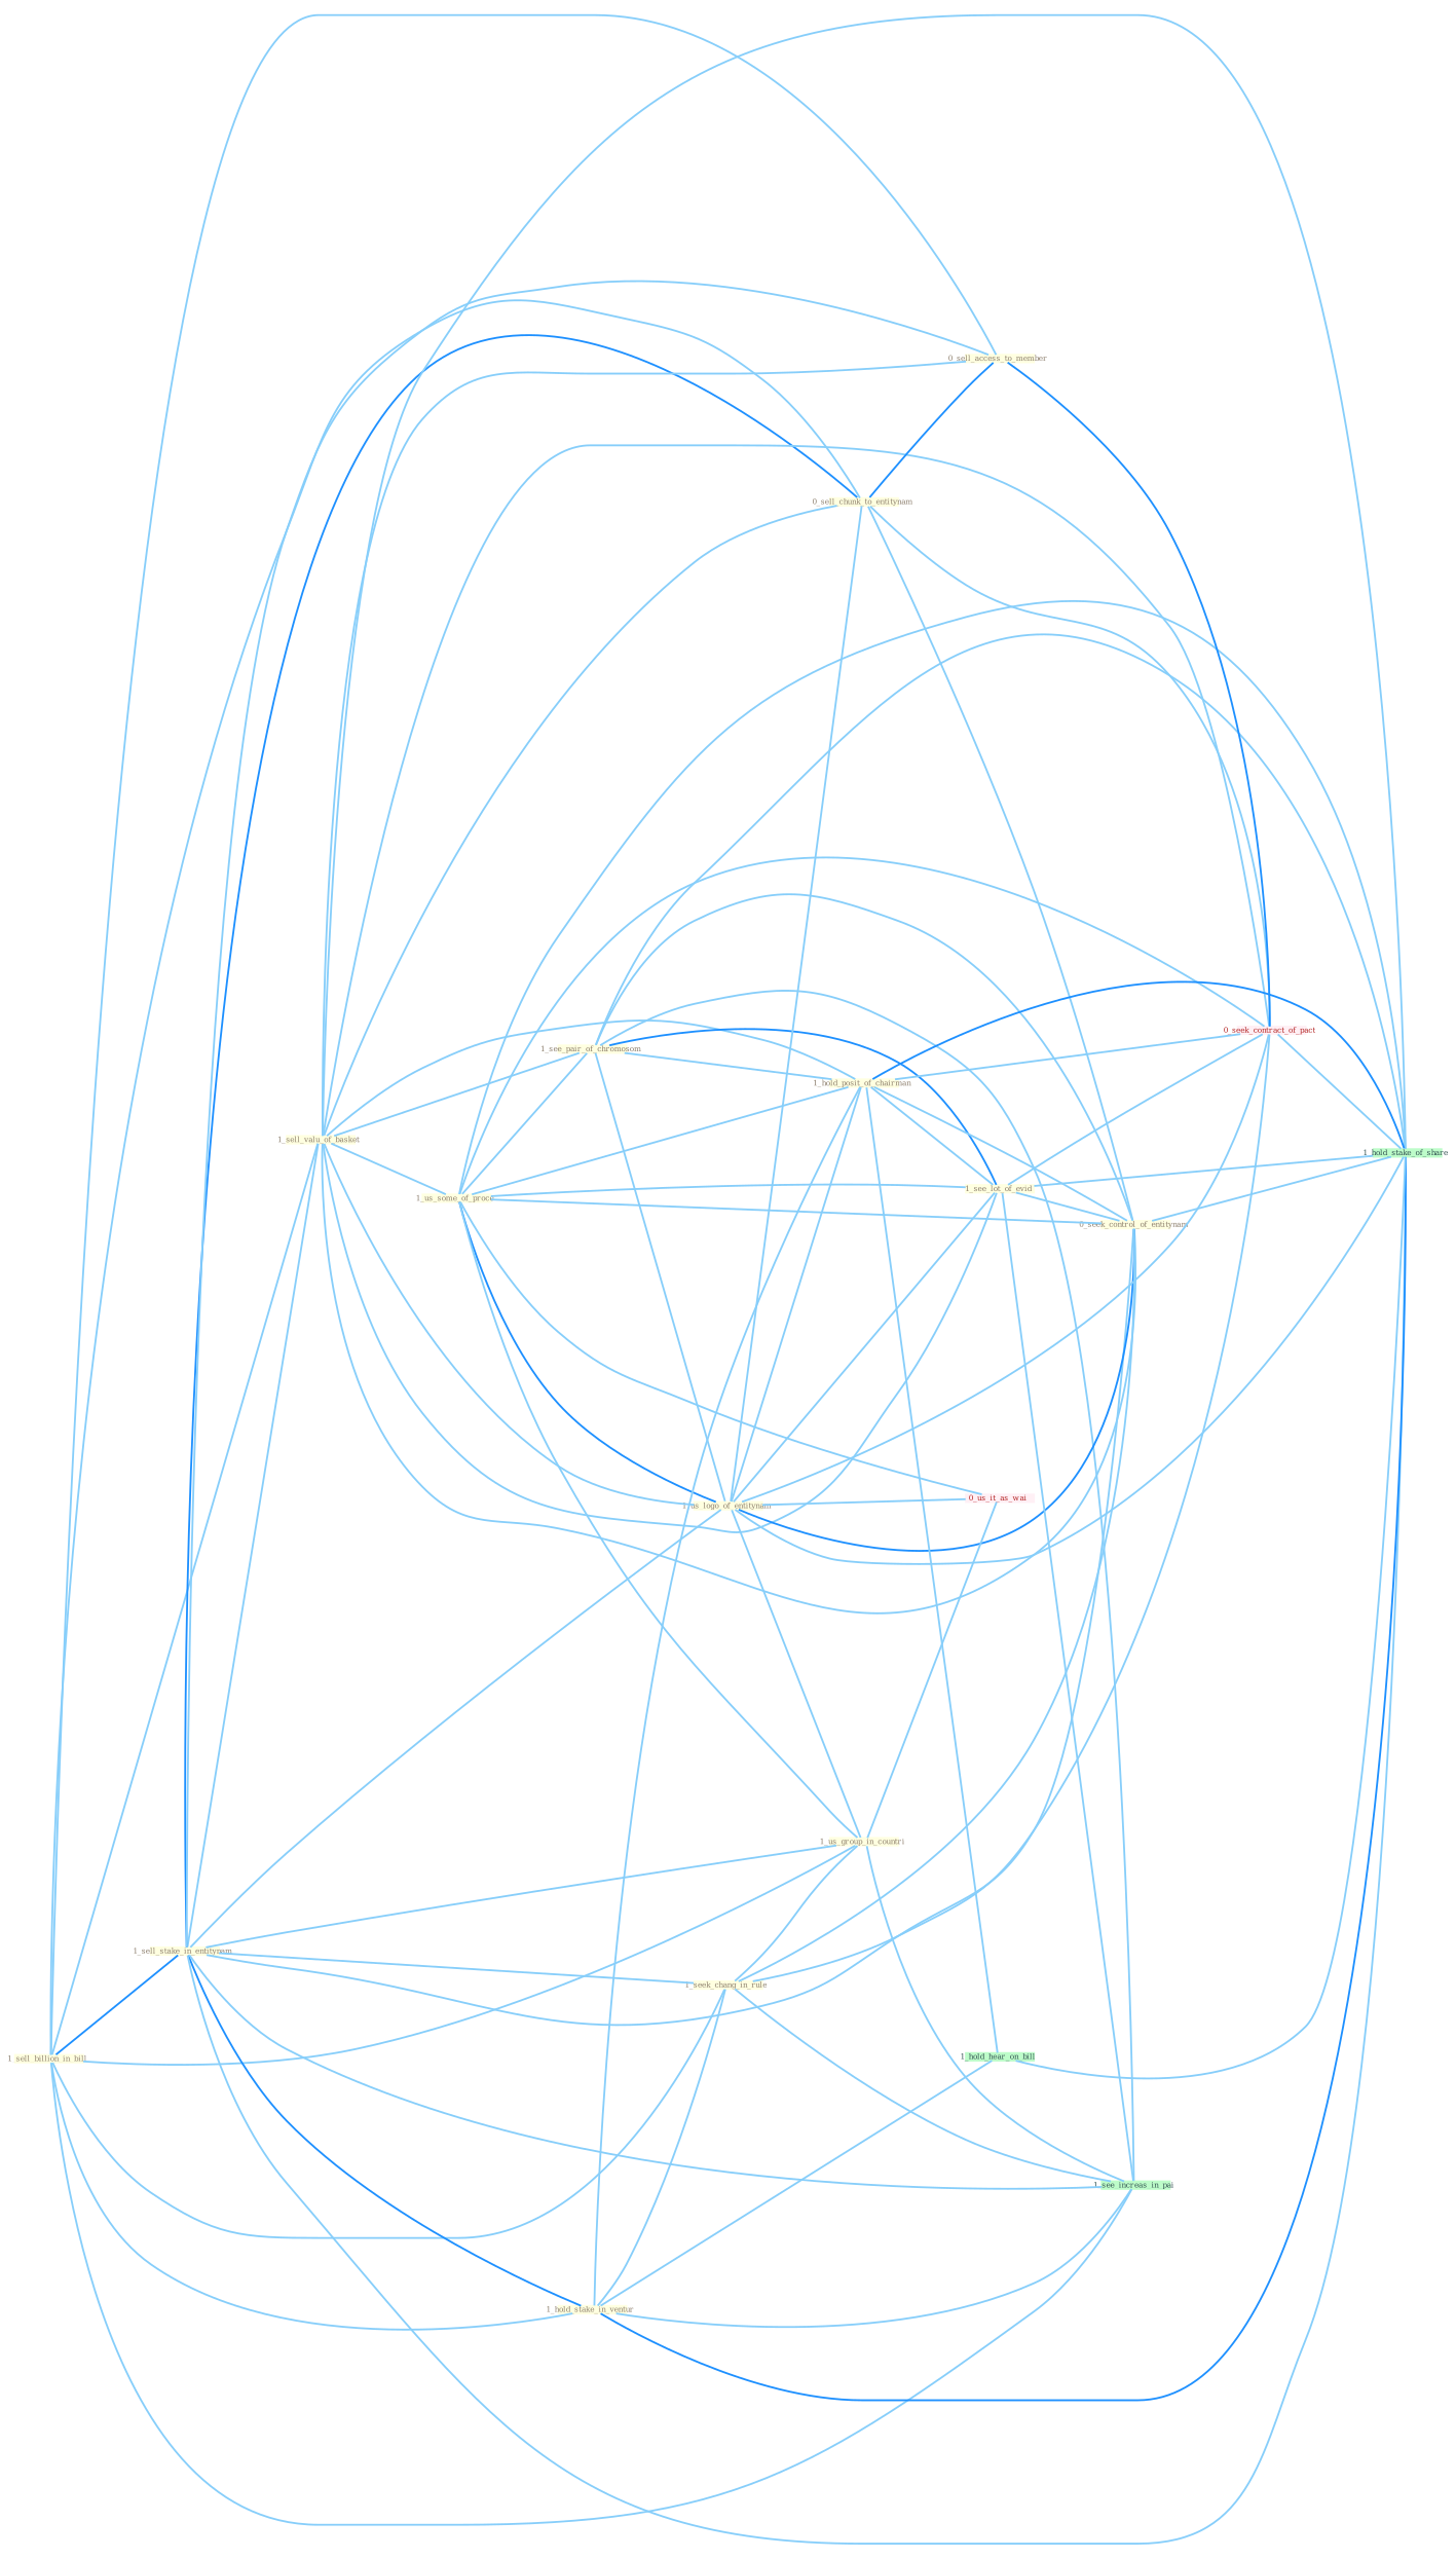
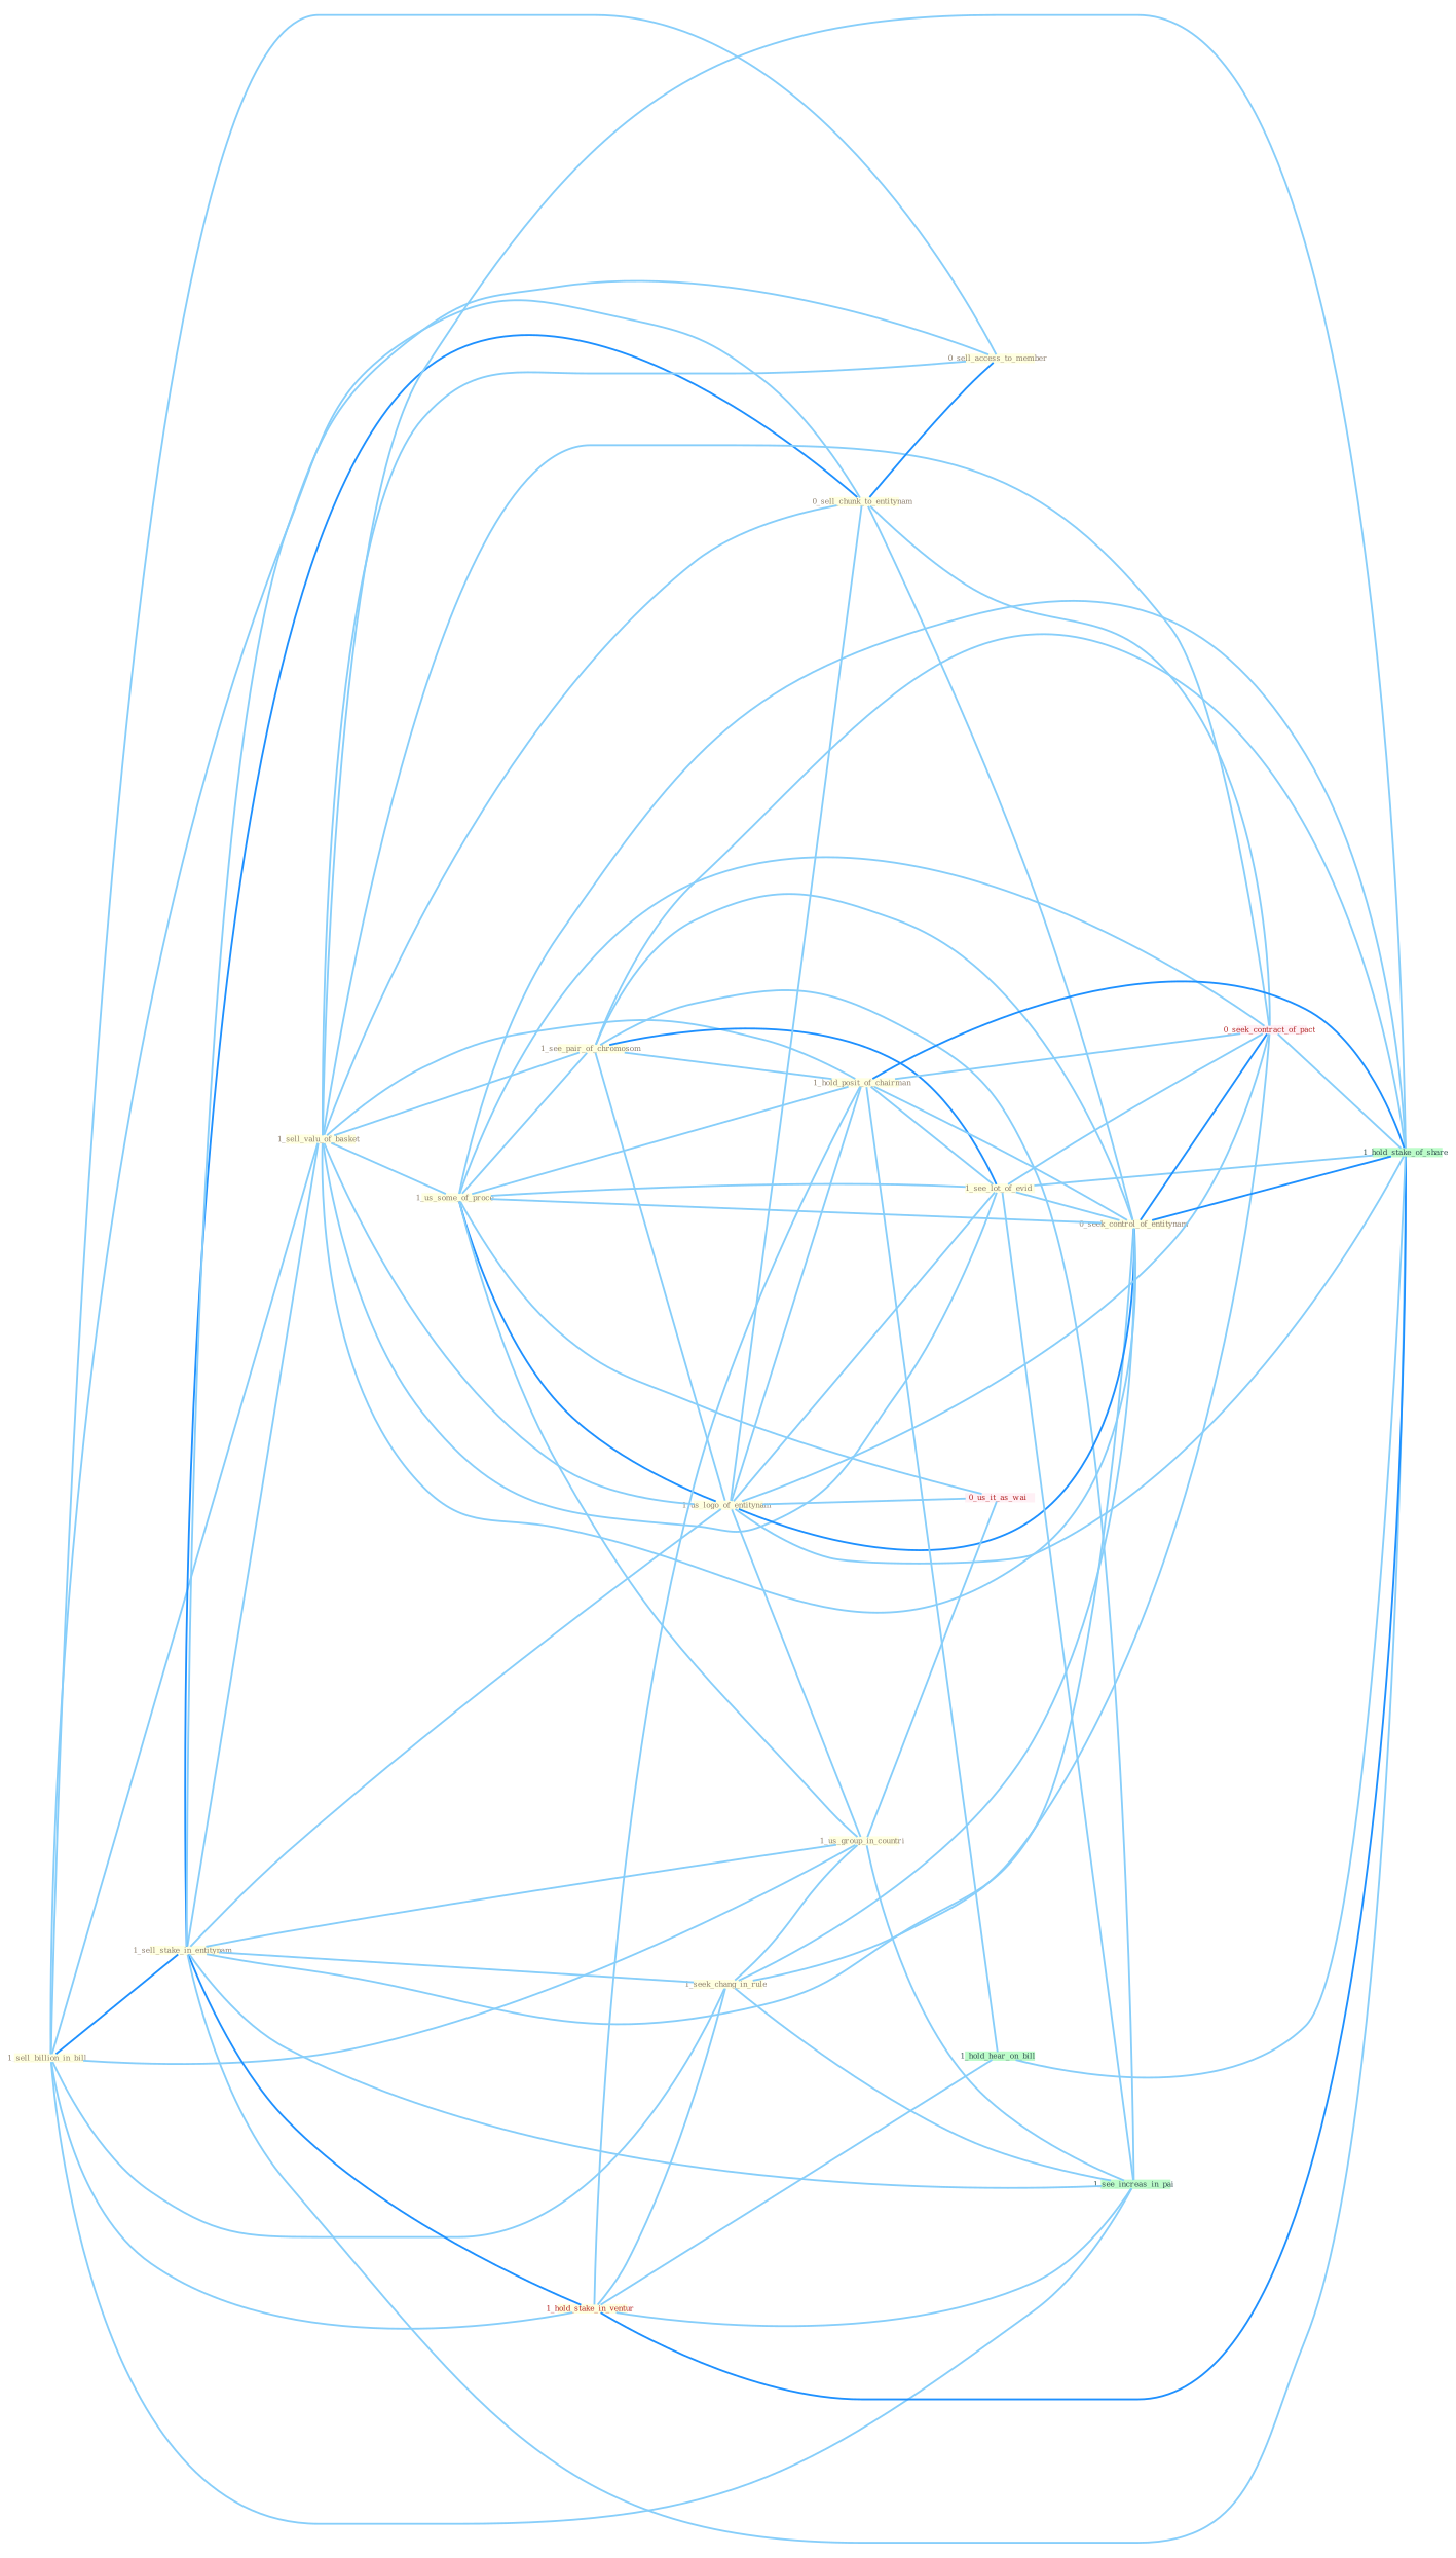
  graph {
    rankdir=LR
    node [color="#ffffe0" fixedsize=true fontcolor="#8b7d6b" fontsize=4 shape=polygon style=filled]
    edge [color="#87cefa" w=1]
    "1_sell_billion_in_bill " [height=.06 width=.5]
    "1_sell_stake_in_entitynam " [height=.06 width=.5]
    "1_sell_valu_of_basket " [height=.06 width=.5]
    "1_us_some_of_proce " [height=.06 width=.5]
-   "1_hold_stake_in_ventur " [height=.06 width=.5]
+   "1_hold_stake_in_ventur " [fontcolor="#b22222" height=.06 width=.5]
    "1_see_pair_of_chromosom " [height=.06 width=.5]
    "1_us_logo_of_entitynam " [height=.06 width=.5]
    "0_sell_chunk_to_entitynam " [height=.06 width=.5]
    "1_seek_chang_in_rule " [height=.06 width=.5]
    "1_us_group_in_countri " [height=.06 width=.5]
    "1_hold_posit_of_chairman " [height=.06 width=.5]
    "1_see_lot_of_evid " [height=.06 width=.5]
    "0_seek_control_of_entitynam " [height=.06 width=.5]
    "0_sell_access_to_member " [height=.06 width=.5]
    "0_seek_contract_of_pact " [color="#fff0f5" fontcolor="#b22222" height=.06 width=.5]
    "0_us_it_as_wai " [color="#fff0f5" fontcolor="#b22222" height=.06 width=.5]
    "1_see_increas_in_pai " [color="#BDFCC9" fontcolor="#2f4f4f" height=.06 width=.5]
    "1_hold_stake_of_share " [color="#BDFCC9" fontcolor="#2f4f4f" height=.06 width=.5]
    "1_hold_hear_on_bill " [color="#BDFCC9" fontcolor="#2f4f4f" height=.06 width=.5]
    subgraph sub_1 {
      "1_sell_billion_in_bill "
      "1_sell_stake_in_entitynam "
      "1_sell_valu_of_basket "
      "1_us_some_of_proce "
      "1_hold_stake_in_ventur "
      "1_see_pair_of_chromosom "
      "1_us_logo_of_entitynam "
      "0_sell_chunk_to_entitynam "
      "1_seek_chang_in_rule "
      "1_us_group_in_countri "
      "1_hold_posit_of_chairman "
      "1_see_lot_of_evid "
      "0_seek_control_of_entitynam "
      "0_sell_access_to_member "
    }
    subgraph sub_2 {
      "0_seek_contract_of_pact "
      "0_us_it_as_wai "
    }
    "1_sell_billion_in_bill " -- "1_sell_stake_in_entitynam " [color="#1e90ff" w=2]
    "1_sell_billion_in_bill " -- "1_sell_valu_of_basket "
    "1_sell_billion_in_bill " -- "1_hold_stake_in_ventur "
    "1_sell_billion_in_bill " -- "0_sell_chunk_to_entitynam "
    "1_sell_billion_in_bill " -- "1_seek_chang_in_rule "
    "1_sell_billion_in_bill " -- "1_us_group_in_countri "
    "1_sell_billion_in_bill " -- "0_sell_access_to_member "
    "1_sell_billion_in_bill " -- "1_see_increas_in_pai "
    "1_sell_stake_in_entitynam " -- "1_sell_valu_of_basket "
    "1_sell_stake_in_entitynam " -- "1_hold_stake_in_ventur " [color="#1e90ff" w=2]
    "1_sell_stake_in_entitynam " -- "1_us_logo_of_entitynam "
    "1_sell_stake_in_entitynam " -- "0_sell_chunk_to_entitynam " [color="#1e90ff" w=2]
    "1_sell_stake_in_entitynam " -- "1_seek_chang_in_rule "
    "1_sell_stake_in_entitynam " -- "1_us_group_in_countri "
    "1_sell_stake_in_entitynam " -- "0_seek_control_of_entitynam "
    "1_sell_stake_in_entitynam " -- "0_sell_access_to_member "
    "1_sell_stake_in_entitynam " -- "1_see_increas_in_pai "
    "1_sell_stake_in_entitynam " -- "1_hold_stake_of_share "
    "1_sell_valu_of_basket " -- "1_us_some_of_proce "
    "1_sell_valu_of_basket " -- "1_see_pair_of_chromosom "
    "1_sell_valu_of_basket " -- "1_us_logo_of_entitynam "
    "1_sell_valu_of_basket " -- "0_sell_chunk_to_entitynam "
    "1_sell_valu_of_basket " -- "1_hold_posit_of_chairman "
    "1_sell_valu_of_basket " -- "1_see_lot_of_evid "
    "1_sell_valu_of_basket " -- "0_seek_control_of_entitynam "
    "1_sell_valu_of_basket " -- "0_sell_access_to_member "
    "1_sell_valu_of_basket " -- "0_seek_contract_of_pact "
    "1_sell_valu_of_basket " -- "1_hold_stake_of_share "
    "1_us_some_of_proce " -- "1_see_pair_of_chromosom "
    "1_us_some_of_proce " -- "1_us_logo_of_entitynam " [color="#1e90ff" w=2]
    "1_us_some_of_proce " -- "1_us_group_in_countri "
    "1_us_some_of_proce " -- "1_hold_posit_of_chairman "
    "1_us_some_of_proce " -- "1_see_lot_of_evid "
    "1_us_some_of_proce " -- "0_seek_control_of_entitynam "
    "1_us_some_of_proce " -- "0_seek_contract_of_pact "
    "1_us_some_of_proce " -- "0_us_it_as_wai "
    "1_us_some_of_proce " -- "1_hold_stake_of_share "
    "1_hold_stake_in_ventur " -- "1_seek_chang_in_rule "
    "1_hold_stake_in_ventur " -- "1_hold_posit_of_chairman "
    "1_hold_stake_in_ventur " -- "1_see_increas_in_pai "
    "1_hold_stake_in_ventur " -- "1_hold_stake_of_share " [color="#1e90ff" w=2]
    "1_hold_stake_in_ventur " -- "1_hold_hear_on_bill "
    "1_see_pair_of_chromosom " -- "1_us_logo_of_entitynam "
    "1_see_pair_of_chromosom " -- "1_hold_posit_of_chairman "
    "1_see_pair_of_chromosom " -- "1_see_lot_of_evid " [color="#1e90ff" w=2]
    "1_see_pair_of_chromosom " -- "0_seek_control_of_entitynam "
    "1_see_pair_of_chromosom " -- "1_see_increas_in_pai "
    "1_see_pair_of_chromosom " -- "1_hold_stake_of_share "
    "1_us_logo_of_entitynam " -- "0_sell_chunk_to_entitynam "
    "1_us_logo_of_entitynam " -- "1_us_group_in_countri "
    "1_us_logo_of_entitynam " -- "1_hold_posit_of_chairman "
    "1_us_logo_of_entitynam " -- "1_see_lot_of_evid "
    "1_us_logo_of_entitynam " -- "0_seek_control_of_entitynam " [color="#1e90ff" w=2]
    "1_us_logo_of_entitynam " -- "0_seek_contract_of_pact "
    "1_us_logo_of_entitynam " -- "0_us_it_as_wai "
    "1_us_logo_of_entitynam " -- "1_hold_stake_of_share "
    "0_sell_chunk_to_entitynam " -- "0_seek_control_of_entitynam "
    "0_sell_chunk_to_entitynam " -- "0_sell_access_to_member " [color="#1e90ff" w=2]
    "0_sell_chunk_to_entitynam " -- "0_seek_contract_of_pact "
    "1_seek_chang_in_rule " -- "1_us_group_in_countri "
    "1_seek_chang_in_rule " -- "0_seek_control_of_entitynam "
    "1_seek_chang_in_rule " -- "0_seek_contract_of_pact "
    "1_seek_chang_in_rule " -- "1_see_increas_in_pai "
    "1_us_group_in_countri " -- "0_us_it_as_wai "
    "1_us_group_in_countri " -- "1_see_increas_in_pai "
    "1_hold_posit_of_chairman " -- "1_see_lot_of_evid "
    "1_hold_posit_of_chairman " -- "0_seek_control_of_entitynam "
    "1_hold_posit_of_chairman " -- "0_seek_contract_of_pact "
    "1_hold_posit_of_chairman " -- "1_hold_stake_of_share " [color="#1e90ff" w=2]
    "1_hold_posit_of_chairman " -- "1_hold_hear_on_bill "
    "1_see_lot_of_evid " -- "0_seek_control_of_entitynam "
    "1_see_lot_of_evid " -- "0_seek_contract_of_pact "
    "1_see_lot_of_evid " -- "1_see_increas_in_pai "
    "1_see_lot_of_evid " -- "1_hold_stake_of_share "
-   "0_sell_access_to_member " -- "0_seek_contract_of_pact " [color="#1e90ff" w=2]
-   "0_seek_control_of_entitynam " -- "1_hold_stake_of_share "
+   "0_seek_control_of_entitynam " -- "0_seek_contract_of_pact " [color="#1e90ff" w=2]
+   "0_seek_control_of_entitynam " -- "1_hold_stake_of_share " [color="#1e90ff"]
    "0_seek_contract_of_pact " -- "1_hold_stake_of_share "
    "1_hold_hear_on_bill " -- "1_hold_stake_of_share "
  }
